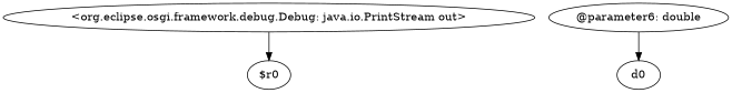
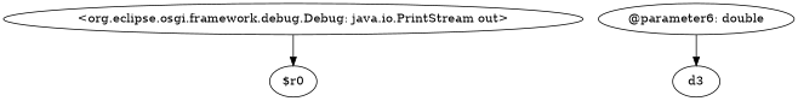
  digraph {
    n1 [label="<org.eclipse.osgi.framework.debug.Debug: java.io.PrintStream out>"]
    n2 [label="$r0"]
    n3 [label="@parameter6: double"]
-   n4 [label=d0]
+   n4 [label=d3]
    n1 -> n2
    n3 -> n4
  }
